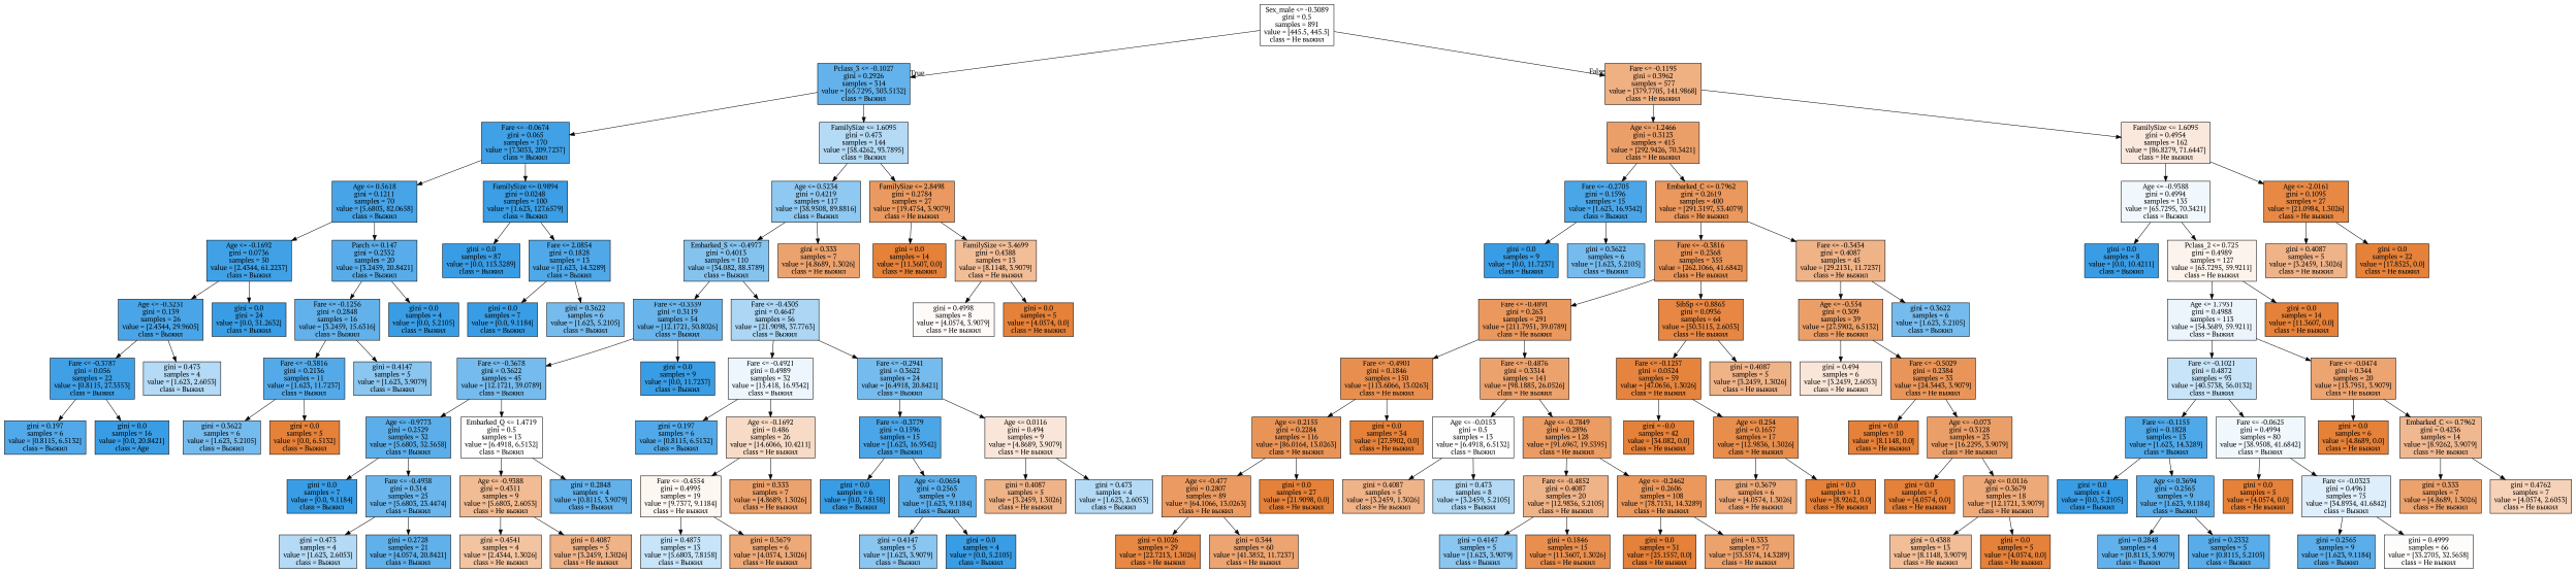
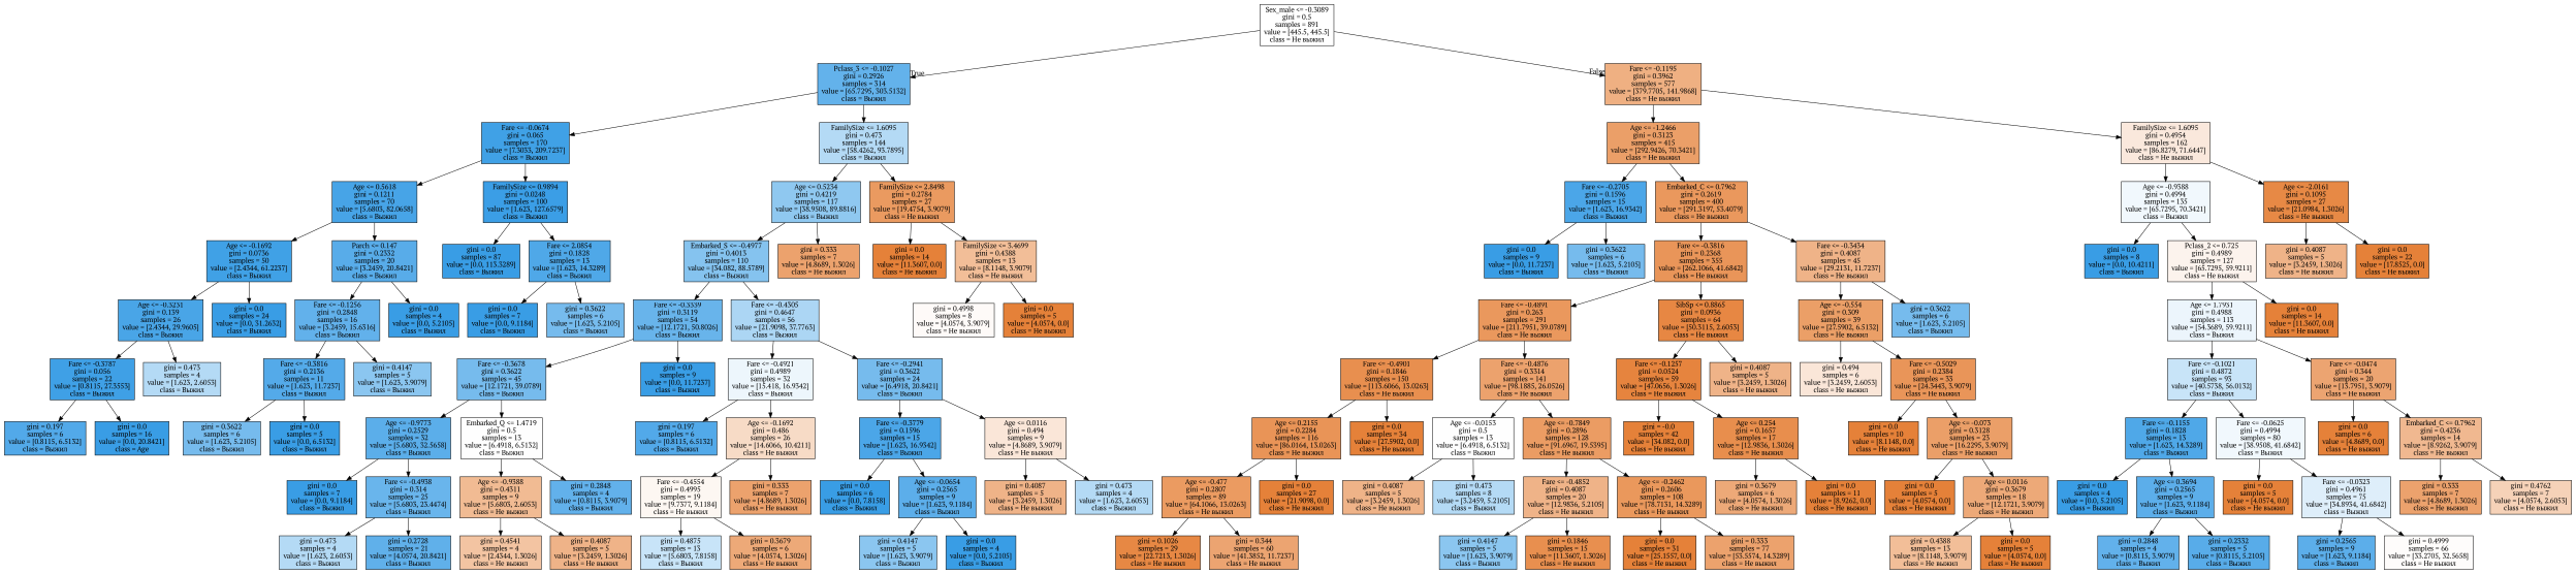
  digraph {
    fontname="PT Serif"
    node [color=black fillcolor="#e58139ff" fontname="PT Serif" shape=box style=filled]
    edge [fontname="PT Serif"]
    n1 [fillcolor="#e5813900" label="Sex_male <= -0.3089\ngini = 0.5\nsamples = 891\nvalue = [445.5, 445.5]\nclass = Не выжил"]
    n2 [fillcolor="#399de5c8" label="Pclass_3 <= -0.1027\ngini = 0.2926\nsamples = 314\nvalue = [65.7295, 303.5132]\nclass = Выжил"]
    n3 [fillcolor="#e58139a0" label="Fare <= -0.1195\ngini = 0.3962\nsamples = 577\nvalue = [379.7705, 141.9868]\nclass = Не выжил"]
    n4 [fillcolor="#399de5f6" label="Fare <= -0.0674\ngini = 0.065\nsamples = 170\nvalue = [7.3033, 209.7237]\nclass = Выжил"]
    n5 [fillcolor="#399de560" label="FamilySize <= 1.6095\ngini = 0.473\nsamples = 144\nvalue = [58.4262, 93.7895]\nclass = Выжил"]
    n6 [fillcolor="#e58139c2" label="Age <= -1.2466\ngini = 0.3123\nsamples = 415\nvalue = [292.9426, 70.3421]\nclass = Не выжил"]
    n7 [fillcolor="#e581392d" label="FamilySize <= 1.6095\ngini = 0.4954\nsamples = 162\nvalue = [86.8279, 71.6447]\nclass = Не выжил"]
    n8 [fillcolor="#399de5ed" label="Age <= 0.5618\ngini = 0.1211\nsamples = 70\nvalue = [5.6803, 82.0658]\nclass = Выжил"]
    n9 [fillcolor="#399de5fc" label="FamilySize <= 0.9894\ngini = 0.0248\nsamples = 100\nvalue = [1.623, 127.6579]\nclass = Выжил"]
    n10 [fillcolor="#399de590" label="Age <= 0.5234\ngini = 0.4219\nsamples = 117\nvalue = [38.9508, 89.8816]\nclass = Выжил"]
    n11 [fillcolor="#e58139cc" label="FamilySize <= 2.8498\ngini = 0.2784\nsamples = 27\nvalue = [19.4754, 3.9079]\nclass = Не выжил"]
    n12 [fillcolor="#399de5f5" label="Age <= -0.1692\ngini = 0.0736\nsamples = 50\nvalue = [2.4344, 61.2237]\nclass = Выжил"]
    n13 [fillcolor="#399de5d7" label="Parch <= 0.147\ngini = 0.2332\nsamples = 20\nvalue = [3.2459, 20.8421]\nclass = Выжил"]
    n14 [fillcolor="#399de5ff" label="gini = 0.0\nsamples = 87\nvalue = [0.0, 113.3289]\nclass = Выжил"]
    n15 [fillcolor="#399de5e2" label="Fare <= 2.0854\ngini = 0.1828\nsamples = 13\nvalue = [1.623, 14.3289]\nclass = Выжил"]
    n16 [fillcolor="#399de5ea" label="Age <= -0.3231\ngini = 0.139\nsamples = 26\nvalue = [2.4344, 29.9605]\nclass = Выжил"]
-   n17 [fillcolor="#399de5ff" label="gini = 0.0\ngini = 24\nvalue = [0.0, 31.2632]\nclass = Выжил"]
+   n17 [fillcolor="#399de5ff" label="gini = 0.0\nsamples = 24\nvalue = [0.0, 31.2632]\nclass = Выжил"]
    n18 [fillcolor="#399de5ca" label="Fare <= -0.1256\ngini = 0.2848\nsamples = 16\nvalue = [3.2459, 15.6316]\nclass = Выжил"]
    n19 [fillcolor="#399de5ff" label="gini = 0.0\nsamples = 4\nvalue = [0.0, 5.2105]\nclass = Выжил"]
    n20 [fillcolor="#399de5f7" label="Fare <= -0.3787\ngini = 0.056\nsamples = 22\nvalue = [0.8115, 27.3553]\nclass = Выжил"]
    n21 [fillcolor="#399de560" label="gini = 0.473\nsamples = 4\nvalue = [1.623, 2.6053]\nclass = Выжил"]
    n22 [fillcolor="#399de5df" label="gini = 0.197\nsamples = 6\nvalue = [0.8115, 6.5132]\nclass = Выжил"]
    n23 [fillcolor="#399de5ff" label="gini = 0.0\nsamples = 16\nvalue = [0.0, 20.8421]\nclass = Age"]
    n24 [fillcolor="#399de5dc" label="Fare <= -0.3816\ngini = 0.2136\nsamples = 11\nvalue = [1.623, 11.7237]\nclass = Выжил"]
    n25 [fillcolor="#399de595" label="gini = 0.4147\nsamples = 5\nvalue = [1.623, 3.9079]\nclass = Выжил"]
    n26 [fillcolor="#399de5b0" label="gini = 0.3622\nsamples = 6\nvalue = [1.623, 5.2105]\nclass = Выжил"]
-   n27 [label="gini = 0.0\nsamples = 5\nvalue = [0.0, 6.5132]\nclass = Выжил"]
+   n27 [fillcolor="#399de5ff" label="gini = 0.0\nsamples = 5\nvalue = [0.0, 6.5132]\nclass = Выжил"]
    n28 [fillcolor="#399de5ff" label="gini = 0.0\nsamples = 7\nvalue = [0.0, 9.1184]\nclass = Выжил"]
    n29 [fillcolor="#399de5b0" label="gini = 0.3622\nsamples = 6\nvalue = [1.623, 5.2105]\nclass = Выжил"]
    n30 [fillcolor="#399de59d" label="Embarked_S <= -0.4977\ngini = 0.4013\nsamples = 110\nvalue = [34.082, 88.5789]\nclass = Выжил"]
    n31 [fillcolor="#e58139bb" label="gini = 0.333\nsamples = 7\nvalue = [4.8689, 1.3026]\nclass = Не выжил"]
    n32 [label="gini = 0.0\nsamples = 14\nvalue = [11.3607, 0.0]\nclass = Не выжил"]
    n33 [fillcolor="#e5813984" label="FamilySize <= 3.4699\ngini = 0.4388\nsamples = 13\nvalue = [8.1148, 3.9079]\nclass = Не выжил"]
    n34 [fillcolor="#399de5c2" label="Fare <= -0.3339\ngini = 0.3119\nsamples = 54\nvalue = [12.1721, 50.8026]\nclass = Выжил"]
    n35 [fillcolor="#399de56b" label="Fare <= -0.4305\ngini = 0.4647\nsamples = 56\nvalue = [21.9098, 37.7763]\nclass = Выжил"]
    n36 [fillcolor="#399de5b0" label="Fare <= -0.3678\ngini = 0.3622\nsamples = 45\nvalue = [12.1721, 39.0789]\nclass = Выжил"]
    n37 [fillcolor="#399de5ff" label="gini = 0.0\nsamples = 9\nvalue = [0.0, 11.7237]\nclass = Выжил"]
    n38 [fillcolor="#399de517" label="Fare <= -0.4921\ngini = 0.4989\nsamples = 32\nvalue = [15.418, 16.9342]\nclass = Выжил"]
    n39 [fillcolor="#399de5b0" label="Fare <= -0.2941\ngini = 0.3622\nsamples = 24\nvalue = [6.4918, 20.8421]\nclass = Выжил"]
    n40 [fillcolor="#399de5d3" label="Age <= -0.9773\ngini = 0.2529\nsamples = 32\nvalue = [5.6803, 32.5658]\nclass = Выжил"]
    n41 [fillcolor="#399de501" label="Embarked_Q <= 1.4719\ngini = 0.5\nsamples = 13\nvalue = [6.4918, 6.5132]\nclass = Выжил"]
    n42 [fillcolor="#399de5ff" label="gini = 0.0\nsamples = 7\nvalue = [0.0, 9.1184]\nclass = Выжил"]
    n43 [fillcolor="#399de5c1" label="Fare <= -0.4938\ngini = 0.314\nsamples = 25\nvalue = [5.6803, 23.4474]\nclass = Выжил"]
    n44 [fillcolor="#e581398a" label="Age <= -0.9388\ngini = 0.4311\nsamples = 9\nvalue = [5.6803, 2.6053]\nclass = Не выжил"]
    n45 [fillcolor="#399de5ca" label="gini = 0.2848\nsamples = 4\nvalue = [0.8115, 3.9079]\nclass = Выжил"]
    n46 [fillcolor="#399de560" label="gini = 0.473\nsamples = 4\nvalue = [1.623, 2.6053]\nclass = Выжил"]
    n47 [fillcolor="#399de5cd" label="gini = 0.2728\nsamples = 21\nvalue = [4.0574, 20.8421]\nclass = Выжил"]
    n48 [fillcolor="#e5813977" label="gini = 0.4541\nsamples = 4\nvalue = [2.4344, 1.3026]\nclass = Не выжил"]
    n49 [fillcolor="#e5813999" label="gini = 0.4087\nsamples = 5\nvalue = [3.2459, 1.3026]\nclass = Не выжил"]
    n50 [fillcolor="#399de5df" label="gini = 0.197\nsamples = 6\nvalue = [0.8115, 6.5132]\nclass = Выжил"]
    n51 [fillcolor="#e5813949" label="Age <= -0.1692\ngini = 0.486\nsamples = 26\nvalue = [14.6066, 10.4211]\nclass = Не выжил"]
    n52 [fillcolor="#399de5e7" label="Fare <= -0.3779\ngini = 0.1596\nsamples = 15\nvalue = [1.623, 16.9342]\nclass = Выжил"]
    n53 [fillcolor="#e5813932" label="Age <= 0.0116\ngini = 0.494\nsamples = 9\nvalue = [4.8689, 3.9079]\nclass = Не выжил"]
    n54 [fillcolor="#e5813910" label="Fare <= -0.4554\ngini = 0.4995\nsamples = 19\nvalue = [9.7377, 9.1184]\nclass = Не выжил"]
    n55 [fillcolor="#e58139bb" label="gini = 0.333\nsamples = 7\nvalue = [4.8689, 1.3026]\nclass = Не выжил"]
    n56 [fillcolor="#399de546" label="gini = 0.4875\nsamples = 13\nvalue = [5.6803, 7.8158]\nclass = Выжил"]
    n57 [fillcolor="#e58139ad" label="gini = 0.3679\nsamples = 6\nvalue = [4.0574, 1.3026]\nclass = Не выжил"]
    n58 [fillcolor="#399de5ff" label="gini = 0.0\nsamples = 6\nvalue = [0.0, 7.8158]\nclass = Выжил"]
    n59 [fillcolor="#399de5d2" label="Age <= -0.0654\ngini = 0.2565\nsamples = 9\nvalue = [1.623, 9.1184]\nclass = Выжил"]
    n60 [fillcolor="#e5813999" label="gini = 0.4087\nsamples = 5\nvalue = [3.2459, 1.3026]\nclass = Не выжил"]
    n61 [fillcolor="#399de560" label="gini = 0.473\nsamples = 4\nvalue = [1.623, 2.6053]\nclass = Выжил"]
    n62 [fillcolor="#399de595" label="gini = 0.4147\nsamples = 5\nvalue = [1.623, 3.9079]\nclass = Выжил"]
    n63 [fillcolor="#399de5ff" label="gini = 0.0\nsamples = 4\nvalue = [0.0, 5.2105]\nclass = Выжил"]
    n64 [fillcolor="#e5813909" label="gini = 0.4998\nsamples = 8\nvalue = [4.0574, 3.9079]\nclass = Не выжил"]
    n65 [label="gini = 0.0\nsamples = 5\nvalue = [4.0574, 0.0]\nclass = Не выжил"]
    n66 [fillcolor="#399de5e7" label="Fare <= -0.2705\ngini = 0.1596\nsamples = 15\nvalue = [1.623, 16.9342]\nclass = Выжил"]
    n67 [fillcolor="#e58139d0" label="Embarked_C <= 0.7962\ngini = 0.2619\nsamples = 400\nvalue = [291.3197, 53.4079]\nclass = Не выжил"]
    n68 [fillcolor="#399de511" label="Age <= -0.9388\ngini = 0.4994\nsamples = 135\nvalue = [65.7295, 70.3421]\nclass = Выжил"]
    n69 [fillcolor="#e58139ef" label="Age <= -2.0161\ngini = 0.1095\nsamples = 27\nvalue = [21.0984, 1.3026]\nclass = Не выжил"]
    n70 [fillcolor="#399de5ff" label="gini = 0.0\nsamples = 9\nvalue = [0.0, 11.7237]\nclass = Выжил"]
    n71 [fillcolor="#399de5b0" label="gini = 0.3622\nsamples = 6\nvalue = [1.623, 5.2105]\nclass = Выжил"]
    n72 [fillcolor="#e58139d6" label="Fare <= -0.3816\ngini = 0.2368\nsamples = 355\nvalue = [262.1066, 41.6842]\nclass = Не выжил"]
    n73 [fillcolor="#e5813999" label="Fare <= -0.3434\ngini = 0.4087\nsamples = 45\nvalue = [29.2131, 11.7237]\nclass = Не выжил"]
    n74 [fillcolor="#e58139d0" label="Fare <= -0.4891\ngini = 0.263\nsamples = 291\nvalue = [211.7951, 39.0789]\nclass = Не выжил"]
    n75 [fillcolor="#e58139f2" label="SibSp <= 0.8865\ngini = 0.0936\nsamples = 64\nvalue = [50.3115, 2.6053]\nclass = Не выжил"]
    n76 [fillcolor="#e58139c3" label="Age <= -0.554\ngini = 0.309\nsamples = 39\nvalue = [27.5902, 6.5132]\nclass = Не выжил"]
    n77 [fillcolor="#399de5b0" label="gini = 0.3622\nsamples = 6\nvalue = [1.623, 5.2105]\nclass = Выжил"]
    n78 [fillcolor="#e58139e2" label="Fare <= -0.4901\ngini = 0.1846\nsamples = 150\nvalue = [113.6066, 13.0263]\nclass = Не выжил"]
    n79 [fillcolor="#e58139bb" label="Fare <= -0.4876\ngini = 0.3314\nsamples = 141\nvalue = [98.1885, 26.0526]\nclass = Не выжил"]
    n80 [fillcolor="#e58139f8" label="Fare <= -0.1257\ngini = 0.0524\nsamples = 59\nvalue = [47.0656, 1.3026]\nclass = Не выжил"]
    n81 [fillcolor="#e5813999" label="gini = 0.4087\nsamples = 5\nvalue = [3.2459, 1.3026]\nclass = Не выжил"]
    n82 [fillcolor="#e58139d8" label="Age <= 0.2155\ngini = 0.2284\nsamples = 116\nvalue = [86.0164, 13.0263]\nclass = Не выжил"]
    n83 [label="gini = 0.0\nsamples = 34\nvalue = [27.5902, 0.0]\nclass = Не выжил"]
    n84 [fillcolor="#399de501" label="Age <= -0.0153\ngini = 0.5\nsamples = 13\nvalue = [6.4918, 6.5132]\nclass = Выжил"]
    n85 [fillcolor="#e58139c9" label="Age <= -0.7849\ngini = 0.2896\nsamples = 128\nvalue = [91.6967, 19.5395]\nclass = Не выжил"]
    n86 [fillcolor="#e58139cb" label="Age <= -0.477\ngini = 0.2807\nsamples = 89\nvalue = [64.1066, 13.0263]\nclass = Не выжил"]
    n87 [label="gini = 0.0\nsamples = 27\nvalue = [21.9098, 0.0]\nclass = Не выжил"]
    n88 [fillcolor="#e58139f0" label="gini = 0.1026\nsamples = 29\nvalue = [22.7213, 1.3026]\nclass = Не выжил"]
    n89 [fillcolor="#e58139b7" label="gini = 0.344\nsamples = 60\nvalue = [41.3852, 11.7237]\nclass = Не выжил"]
    n90 [fillcolor="#e5813999" label="gini = 0.4087\nsamples = 5\nvalue = [3.2459, 1.3026]\nclass = Не выжил"]
    n91 [fillcolor="#399de560" label="gini = 0.473\nsamples = 8\nvalue = [3.2459, 5.2105]\nclass = Выжил"]
    n92 [fillcolor="#e5813999" label="Fare <= -0.4852\ngini = 0.4087\nsamples = 20\nvalue = [12.9836, 5.2105]\nclass = Не выжил"]
    n93 [fillcolor="#e58139d1" label="Age <= -0.2462\ngini = 0.2606\nsamples = 108\nvalue = [78.7131, 14.3289]\nclass = Не выжил"]
    n94 [fillcolor="#399de595" label="gini = 0.4147\nsamples = 5\nvalue = [1.623, 3.9079]\nclass = Выжил"]
    n95 [fillcolor="#e58139e2" label="gini = 0.1846\nsamples = 15\nvalue = [11.3607, 1.3026]\nclass = Не выжил"]
    n96 [label="gini = 0.0\nsamples = 31\nvalue = [25.1557, 0.0]\nclass = Не выжил"]
    n97 [fillcolor="#e58139bb" label="gini = 0.333\nsamples = 77\nvalue = [53.5574, 14.3289]\nclass = Не выжил"]
    n98 [label="gini = -0.0\nsamples = 42\nvalue = [34.082, 0.0]\nclass = Не выжил"]
    n99 [fillcolor="#e58139e5" label="Age <= 0.254\ngini = 0.1657\nsamples = 17\nvalue = [12.9836, 1.3026]\nclass = Не выжил"]
    n100 [fillcolor="#e58139ad" label="gini = 0.3679\nsamples = 6\nvalue = [4.0574, 1.3026]\nclass = Не выжил"]
    n101 [label="gini = 0.0\nsamples = 11\nvalue = [8.9262, 0.0]\nclass = Не выжил"]
    n102 [fillcolor="#e5813932" label="gini = 0.494\nsamples = 6\nvalue = [3.2459, 2.6053]\nclass = Не выжил"]
    n103 [fillcolor="#e58139d6" label="Fare <= -0.5029\ngini = 0.2384\nsamples = 33\nvalue = [24.3443, 3.9079]\nclass = Не выжил"]
    n104 [label="gini = 0.0\nsamples = 10\nvalue = [8.1148, 0.0]\nclass = Не выжил"]
    n105 [fillcolor="#e58139c2" label="Age <= -0.073\ngini = 0.3128\nsamples = 23\nvalue = [16.2295, 3.9079]\nclass = Не выжил"]
    n106 [label="gini = 0.0\nsamples = 5\nvalue = [4.0574, 0.0]\nclass = Не выжил"]
    n107 [fillcolor="#e58139ad" label="Age <= 0.0116\ngini = 0.3679\nsamples = 18\nvalue = [12.1721, 3.9079]\nclass = Не выжил"]
    n108 [fillcolor="#e5813984" label="gini = 0.4388\nsamples = 13\nvalue = [8.1148, 3.9079]\nclass = Не выжил"]
    n109 [label="gini = 0.0\nsamples = 5\nvalue = [4.0574, 0.0]\nclass = Не выжил"]
    n110 [fillcolor="#399de5ff" label="gini = 0.0\nsamples = 8\nvalue = [0.0, 10.4211]\nclass = Выжил"]
    n111 [fillcolor="#e5813917" label="Pclass_2 <= 0.725\ngini = 0.4989\nsamples = 127\nvalue = [65.7295, 59.9211]\nclass = Не выжил"]
    n112 [fillcolor="#e5813999" label="gini = 0.4087\nsamples = 5\nvalue = [3.2459, 1.3026]\nclass = Не выжил"]
    n113 [label="gini = 0.0\nsamples = 22\nvalue = [17.8525, 0.0]\nclass = Не выжил"]
    n114 [fillcolor="#399de518" label="Age <= 1.7931\ngini = 0.4988\nsamples = 113\nvalue = [54.3689, 59.9211]\nclass = Выжил"]
    n115 [label="gini = 0.0\nsamples = 14\nvalue = [11.3607, 0.0]\nclass = Не выжил"]
    n116 [fillcolor="#399de546" label="Fare <= -0.1021\ngini = 0.4872\nsamples = 93\nvalue = [40.5738, 56.0132]\nclass = Выжил"]
    n117 [fillcolor="#e58139b7" label="Fare <= -0.0474\ngini = 0.344\nsamples = 20\nvalue = [13.7951, 3.9079]\nclass = Не выжил"]
    n118 [fillcolor="#399de5e2" label="Fare <= -0.1155\ngini = 0.1828\nsamples = 13\nvalue = [1.623, 14.3289]\nclass = Выжил"]
    n119 [fillcolor="#399de511" label="Fare <= -0.0625\ngini = 0.4994\nsamples = 80\nvalue = [38.9508, 41.6842]\nclass = Выжил"]
    n120 [label="gini = 0.0\nsamples = 6\nvalue = [4.8689, 0.0]\nclass = Не выжил"]
    n121 [fillcolor="#e581398f" label="Embarked_C <= 0.7962\ngini = 0.4236\nsamples = 14\nvalue = [8.9262, 3.9079]\nclass = Не выжил"]
    n122 [fillcolor="#399de5ff" label="gini = 0.0\nsamples = 4\nvalue = [0.0, 5.2105]\nclass = Выжил"]
    n123 [fillcolor="#399de5d2" label="Age <= 0.3694\ngini = 0.2565\nsamples = 9\nvalue = [1.623, 9.1184]\nclass = Выжил"]
    n124 [label="gini = 0.0\nsamples = 5\nvalue = [4.0574, 0.0]\nclass = Не выжил"]
    n125 [fillcolor="#399de52a" label="Fare <= -0.0323\ngini = 0.4961\nsamples = 75\nvalue = [34.8934, 41.6842]\nclass = Выжил"]
    n126 [fillcolor="#399de5ca" label="gini = 0.2848\nsamples = 4\nvalue = [0.8115, 3.9079]\nclass = Выжил"]
    n127 [fillcolor="#399de5d7" label="gini = 0.2332\nsamples = 5\nvalue = [0.8115, 5.2105]\nclass = Выжил"]
    n128 [fillcolor="#399de5d2" label="gini = 0.2565\nsamples = 9\nvalue = [1.623, 9.1184]\nclass = Выжил"]
    n129 [fillcolor="#e5813905" label="gini = 0.4999\nsamples = 66\nvalue = [33.2705, 32.5658]\nclass = Не выжил"]
    n130 [fillcolor="#e58139bb" label="gini = 0.333\nsamples = 7\nvalue = [4.8689, 1.3026]\nclass = Не выжил"]
    n131 [fillcolor="#e581395b" label="gini = 0.4762\nsamples = 7\nvalue = [4.0574, 2.6053]\nclass = Не выжил"]
    n1 -> n2 [headlabel=True labelangle=45 labeldistance=2.5]
    n1 -> n3 [headlabel=False labelangle=-45 labeldistance=2.5]
    n2 -> n4
    n2 -> n5
    n3 -> n6
    n3 -> n7
    n4 -> n8
    n4 -> n9
    n5 -> n10
    n5 -> n11
    n6 -> n66
    n6 -> n67
    n7 -> n68
    n7 -> n69
    n8 -> n12
    n8 -> n13
    n9 -> n14
    n9 -> n15
    n10 -> n30
    n10 -> n31
    n11 -> n32
    n11 -> n33
    n12 -> n16
    n12 -> n17
    n13 -> n18
    n13 -> n19
    n15 -> n28
    n15 -> n29
    n16 -> n20
    n16 -> n21
    n18 -> n24
    n18 -> n25
    n20 -> n22
    n20 -> n23
    n24 -> n26
    n24 -> n27
    n30 -> n34
    n30 -> n35
    n33 -> n64
    n33 -> n65
    n34 -> n36
    n34 -> n37
    n35 -> n38
    n35 -> n39
    n36 -> n40
    n36 -> n41
    n38 -> n50
    n38 -> n51
    n39 -> n52
    n39 -> n53
    n40 -> n42
    n40 -> n43
    n41 -> n44
    n41 -> n45
    n43 -> n46
    n43 -> n47
    n44 -> n48
    n44 -> n49
    n51 -> n54
    n51 -> n55
    n52 -> n58
    n52 -> n59
    n53 -> n60
    n53 -> n61
    n54 -> n56
    n54 -> n57
    n59 -> n62
    n59 -> n63
    n66 -> n70
    n66 -> n71
    n67 -> n72
    n67 -> n73
    n68 -> n110
    n68 -> n111
    n69 -> n112
    n69 -> n113
    n72 -> n74
    n72 -> n75
    n73 -> n76
    n73 -> n77
    n74 -> n78
    n74 -> n79
    n75 -> n80
    n75 -> n81
    n76 -> n102
    n76 -> n103
    n78 -> n82
    n78 -> n83
    n79 -> n84
    n79 -> n85
    n80 -> n98
    n80 -> n99
    n82 -> n86
    n82 -> n87
    n84 -> n90
    n84 -> n91
    n85 -> n92
    n85 -> n93
    n86 -> n88
    n86 -> n89
    n92 -> n94
    n92 -> n95
    n93 -> n96
    n93 -> n97
    n99 -> n100
    n99 -> n101
    n103 -> n104
    n103 -> n105
    n105 -> n106
    n105 -> n107
    n107 -> n108
    n107 -> n109
    n111 -> n114
    n111 -> n115
    n114 -> n116
    n114 -> n117
    n116 -> n118
    n116 -> n119
    n117 -> n120
    n117 -> n121
    n118 -> n122
    n118 -> n123
    n119 -> n124
    n119 -> n125
    n121 -> n130
    n121 -> n131
    n123 -> n126
    n123 -> n127
    n125 -> n128
    n125 -> n129
  }
